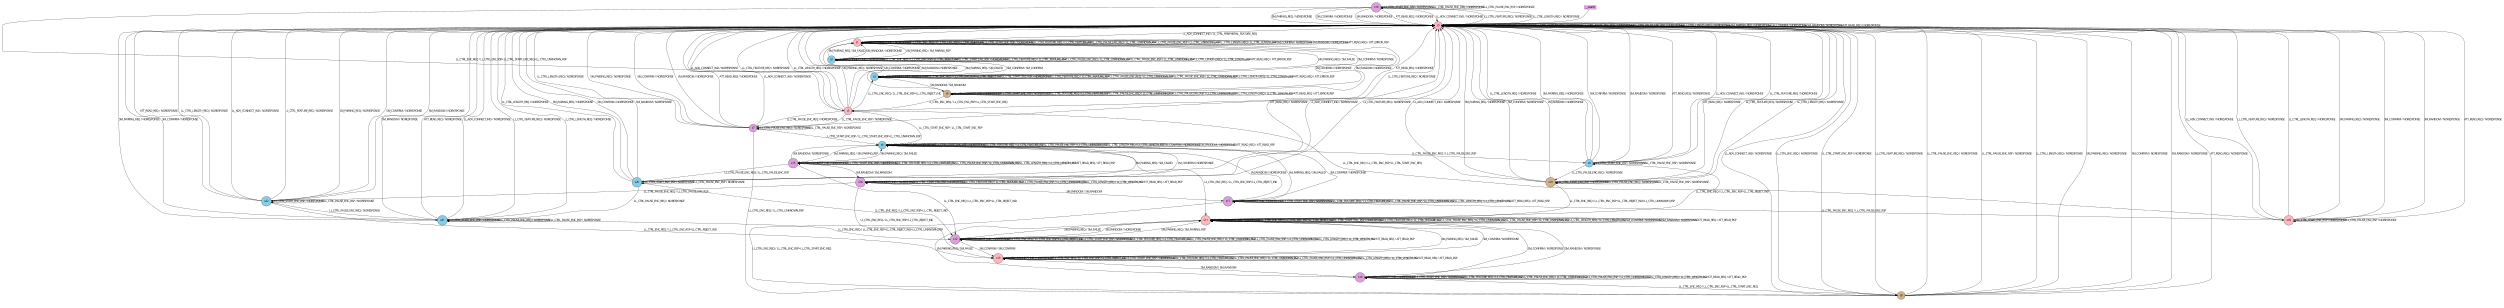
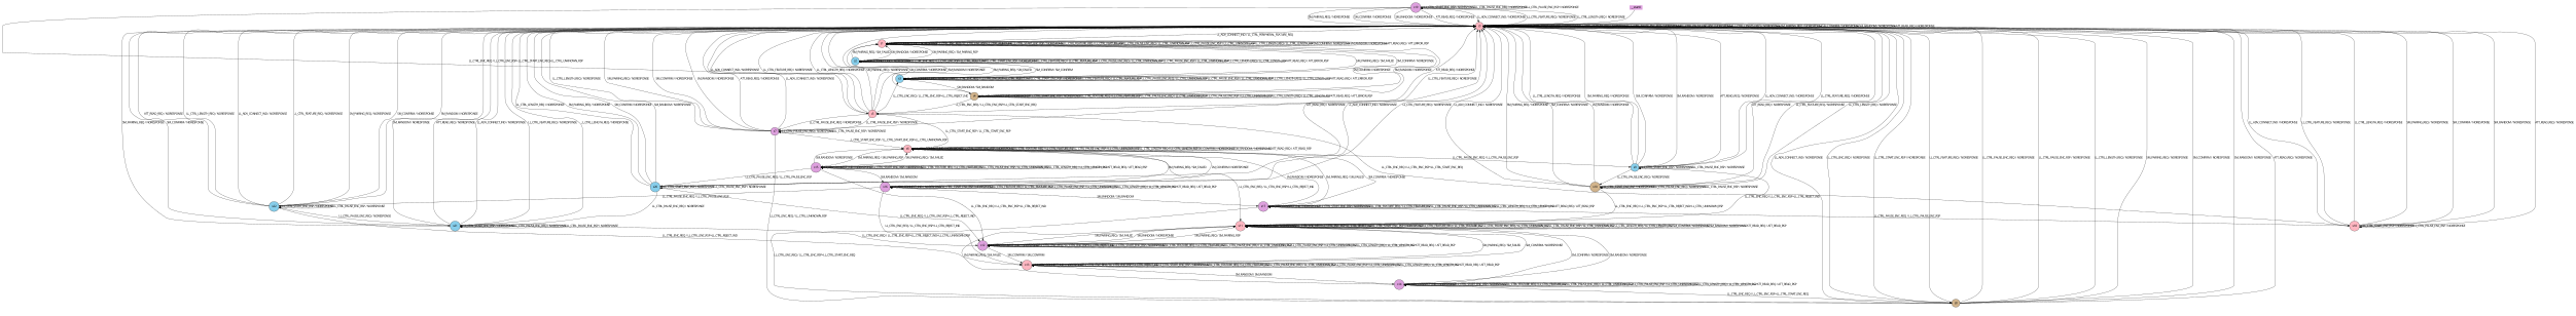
  digraph {
    fontname="Open Sans"
    node [fillcolor=plum fontname="Open Sans" shape=circle style=filled]
    edge [fontname="Open Sans"]
    n1 [fillcolor=lightpink label=s0]
    n2 [fillcolor=lightpink label=s1]
    n3 [fillcolor=skyblue label=s2]
    n4 [fillcolor=skyblue label=s3]
    n5 [fillcolor=tan label=s4]
    n6 [fillcolor=lightpink label=s5]
-   n7 [fillcolor=skyblue label=s6]
+   n7 [fillcolor=lightpink label=s6]
    n8 [label=s7]
    n9 [fillcolor=skyblue label=s9]
    n10 [fillcolor=lightpink label=s11]
    n11 [label=s15]
    n12 [fillcolor=tan label=s8]
    n13 [fillcolor=tan label=s10]
    n14 [label=s12]
    n15 [label=s16]
    n16 [fillcolor=skyblue label=s20]
    n17 [fillcolor=lightpink label=s13]
    n18 [label=s14]
    n19 [label=s17]
    n20 [fillcolor=skyblue label=s22]
    n21 [fillcolor=skyblue label=s21]
    n22 [fillcolor=lightpink label=s18]
    n23 [label=s19]
    __start0 [height=0 shape=none width=0]
    n1 -> n1 [label="LL_CTRL_ENC_REQ / NORESPONSE"]
    n1 -> n1 [label="LL_CTRL_START_ENC_RSP / NORESPONSE"]
    n1 -> n1 [label="LL_CTRL_FEATURE_REQ / NORESPONSE"]
    n1 -> n1 [label="LL_CTRL_PAUSE_ENC_REQ / NORESPONSE"]
    n1 -> n1 [label="LL_CTRL_PAUSE_ENC_RSP / NORESPONSE"]
    n1 -> n1 [label="LL_CTRL_LENGTH_REQ / NORESPONSE"]
    n1 -> n1 [label="SM_PAIRING_REQ / NORESPONSE"]
    n1 -> n1 [label="SM_CONFIRM / NORESPONSE"]
    n1 -> n1 [label="SM_RANDOM / NORESPONSE"]
    n1 -> n1 [label="ATT_READ_REQ / NORESPONSE"]
    n1 -> n2 [label="LL_ADV_CONNECT_IND / LL_CTRL_PERIPHERAL_FEATURE_REQ"]
    n2 -> n2 [label="LL_ADV_CONNECT_IND / NORESPONSE"]
    n2 -> n2 [label="LL_CTRL_ENC_REQ / LL_CTRL_ENC_RSP+LL_CTRL_REJECT_IND"]
    n2 -> n2 [label="LL_CTRL_START_ENC_RSP / NORESPONSE"]
    n2 -> n2 [label="LL_CTRL_FEATURE_REQ / LL_CTRL_FEATURE_RSP"]
    n2 -> n2 [label="LL_CTRL_PAUSE_ENC_REQ / LL_CTRL_UNKNOWN_RSP"]
    n2 -> n2 [label="LL_CTRL_PAUSE_ENC_RSP / LL_CTRL_UNKNOWN_RSP"]
    n2 -> n2 [label="LL_CTRL_LENGTH_REQ / LL_CTRL_LENGTH_RSP"]
    n2 -> n2 [label="SM_CONFIRM / NORESPONSE"]
    n2 -> n2 [label="SM_RANDOM / NORESPONSE"]
    n2 -> n2 [label="ATT_READ_REQ / ATT_ERROR_RSP"]
    n2 -> n3 [label="SM_PAIRING_REQ / SM_PAIRING_RSP"]
    n3 -> n2 [label="SM_PAIRING_REQ / SM_FAILED"]
    n3 -> n2 [label="SM_RANDOM / NORESPONSE"]
    n3 -> n3 [label="LL_ADV_CONNECT_IND / NORESPONSE"]
    n3 -> n3 [label="LL_CTRL_ENC_REQ / LL_CTRL_ENC_RSP+LL_CTRL_REJECT_IND"]
    n3 -> n3 [label="LL_CTRL_START_ENC_RSP / NORESPONSE"]
    n3 -> n3 [label="LL_CTRL_FEATURE_REQ / LL_CTRL_FEATURE_RSP"]
    n3 -> n3 [label="LL_CTRL_PAUSE_ENC_REQ / LL_CTRL_UNKNOWN_RSP"]
    n3 -> n3 [label="LL_CTRL_PAUSE_ENC_RSP / LL_CTRL_UNKNOWN_RSP"]
    n3 -> n3 [label="LL_CTRL_LENGTH_REQ / LL_CTRL_LENGTH_RSP"]
    n3 -> n3 [label="ATT_READ_REQ / ATT_ERROR_RSP"]
    n3 -> n4 [label="SM_CONFIRM / SM_CONFIRM"]
    n4 -> n2 [label="SM_PAIRING_REQ / SM_FAILED"]
    n4 -> n2 [label="SM_CONFIRM / NORESPONSE"]
    n4 -> n4 [label="LL_ADV_CONNECT_IND / NORESPONSE"]
    n4 -> n4 [label="LL_CTRL_ENC_REQ / LL_CTRL_ENC_RSP+LL_CTRL_REJECT_IND"]
    n4 -> n4 [label="LL_CTRL_START_ENC_RSP / NORESPONSE"]
    n4 -> n4 [label="LL_CTRL_FEATURE_REQ / LL_CTRL_FEATURE_RSP"]
    n4 -> n4 [label="LL_CTRL_PAUSE_ENC_REQ / LL_CTRL_UNKNOWN_RSP"]
    n4 -> n4 [label="LL_CTRL_PAUSE_ENC_RSP / LL_CTRL_UNKNOWN_RSP"]
    n4 -> n4 [label="LL_CTRL_LENGTH_REQ / LL_CTRL_LENGTH_RSP"]
    n4 -> n4 [label="ATT_READ_REQ / ATT_ERROR_RSP"]
    n4 -> n5 [label="SM_RANDOM / SM_RANDOM"]
    n5 -> n2 [label="SM_PAIRING_REQ / SM_FAILED"]
    n5 -> n2 [label="SM_CONFIRM / NORESPONSE"]
    n5 -> n2 [label="SM_RANDOM / NORESPONSE"]
    n5 -> n5 [label="LL_ADV_CONNECT_IND / NORESPONSE"]
    n5 -> n5 [label="LL_CTRL_START_ENC_RSP / NORESPONSE"]
    n5 -> n5 [label="LL_CTRL_FEATURE_REQ / LL_CTRL_FEATURE_RSP"]
    n5 -> n5 [label="LL_CTRL_PAUSE_ENC_REQ / LL_CTRL_UNKNOWN_RSP"]
    n5 -> n5 [label="LL_CTRL_PAUSE_ENC_RSP / LL_CTRL_UNKNOWN_RSP"]
    n5 -> n5 [label="LL_CTRL_LENGTH_REQ / LL_CTRL_LENGTH_RSP"]
    n5 -> n5 [label="ATT_READ_REQ / ATT_ERROR_RSP"]
    n5 -> n6 [label="LL_CTRL_ENC_REQ / LL_CTRL_ENC_RSP+LL_CTRL_START_ENC_REQ"]
    n6 -> n1 [label="LL_ADV_CONNECT_IND / NORESPONSE"]
    n6 -> n1 [label="LL_CTRL_FEATURE_REQ / NORESPONSE"]
    n6 -> n1 [label="LL_CTRL_LENGTH_REQ / NORESPONSE"]
    n6 -> n1 [label="SM_PAIRING_REQ / NORESPONSE"]
    n6 -> n1 [label="SM_CONFIRM / NORESPONSE"]
    n6 -> n1 [label="SM_RANDOM / NORESPONSE"]
    n6 -> n1 [label="ATT_READ_REQ / NORESPONSE"]
    n6 -> n4 [label="LL_CTRL_ENC_REQ / LL_CTRL_ENC_RSP+LL_CTRL_REJECT_IND"]
    n6 -> n7 [label="LL_CTRL_START_ENC_RSP / LL_CTRL_START_ENC_RSP"]
    n6 -> n8 [label="LL_CTRL_PAUSE_ENC_REQ / NORESPONSE"]
    n6 -> n8 [label="LL_CTRL_PAUSE_ENC_RSP / NORESPONSE"]
    n7 -> n7 [label="LL_ADV_CONNECT_IND / NORESPONSE"]
    n7 -> n7 [label="LL_CTRL_START_ENC_RSP / NORESPONSE"]
    n7 -> n7 [label="LL_CTRL_FEATURE_REQ / LL_CTRL_FEATURE_RSP"]
    n7 -> n7 [label="LL_CTRL_PAUSE_ENC_RSP / LL_CTRL_UNKNOWN_RSP"]
    n7 -> n7 [label="LL_CTRL_LENGTH_REQ / LL_CTRL_LENGTH_RSP"]
    n7 -> n7 [label="SM_CONFIRM / NORESPONSE"]
    n7 -> n7 [label="SM_RANDOM / NORESPONSE"]
    n7 -> n7 [label="ATT_READ_REQ / ATT_READ_RSP"]
    n7 -> n9 [label="LL_CTRL_PAUSE_ENC_REQ / LL_CTRL_PAUSE_ENC_RSP"]
    n7 -> n10 [label="LL_CTRL_ENC_REQ / LL_CTRL_ENC_RSP+LL_CTRL_REJECT_IND"]
    n7 -> n11 [label="SM_PAIRING_REQ / SM_PAIRING_RSP"]
    n8 -> n1 [label="LL_ADV_CONNECT_IND / NORESPONSE"]
    n8 -> n1 [label="LL_CTRL_FEATURE_REQ / NORESPONSE"]
    n8 -> n1 [label="LL_CTRL_LENGTH_REQ / NORESPONSE"]
    n8 -> n1 [label="SM_PAIRING_REQ / NORESPONSE"]
    n8 -> n1 [label="SM_CONFIRM / NORESPONSE"]
    n8 -> n1 [label="SM_RANDOM / NORESPONSE"]
    n8 -> n1 [label="ATT_READ_REQ / NORESPONSE"]
    n8 -> n7 [label="LL_CTRL_START_ENC_RSP / LL_CTRL_START_ENC_RSP+LL_CTRL_UNKNOWN_RSP"]
    n8 -> n8 [label="LL_CTRL_PAUSE_ENC_REQ / NORESPONSE"]
    n8 -> n8 [label="LL_CTRL_PAUSE_ENC_RSP / NORESPONSE"]
    n8 -> n12 [label="LL_CTRL_ENC_REQ / LL_CTRL_UNKNOWN_RSP"]
    n9 -> n1 [label="LL_ADV_CONNECT_IND / NORESPONSE"]
    n9 -> n1 [label="LL_CTRL_FEATURE_REQ / NORESPONSE"]
    n9 -> n1 [label="LL_CTRL_LENGTH_REQ / NORESPONSE"]
    n9 -> n1 [label="SM_PAIRING_REQ / NORESPONSE"]
    n9 -> n1 [label="SM_CONFIRM / NORESPONSE"]
    n9 -> n1 [label="SM_RANDOM / NORESPONSE"]
    n9 -> n1 [label="ATT_READ_REQ / NORESPONSE"]
    n9 -> n9 [label="LL_CTRL_START_ENC_RSP / NORESPONSE"]
    n9 -> n9 [label="LL_CTRL_PAUSE_ENC_RSP / NORESPONSE"]
    n9 -> n10 [label="LL_CTRL_ENC_REQ / LL_CTRL_ENC_RSP+LL_CTRL_REJECT_IND"]
    n9 -> n13 [label="LL_CTRL_PAUSE_ENC_REQ / NORESPONSE"]
    n10 -> n10 [label="LL_ADV_CONNECT_IND / NORESPONSE"]
    n10 -> n10 [label="LL_CTRL_ENC_REQ / LL_CTRL_ENC_RSP+LL_CTRL_REJECT_IND"]
    n10 -> n10 [label="LL_CTRL_START_ENC_RSP / NORESPONSE"]
    n10 -> n10 [label="LL_CTRL_FEATURE_REQ / LL_CTRL_FEATURE_RSP"]
    n10 -> n10 [label="LL_CTRL_PAUSE_ENC_REQ / LL_CTRL_UNKNOWN_RSP"]
    n10 -> n10 [label="LL_CTRL_PAUSE_ENC_RSP / LL_CTRL_UNKNOWN_RSP"]
    n10 -> n10 [label="LL_CTRL_LENGTH_REQ / LL_CTRL_LENGTH_RSP"]
    n10 -> n10 [label="SM_CONFIRM / NORESPONSE"]
    n10 -> n10 [label="SM_RANDOM / NORESPONSE"]
    n10 -> n10 [label="ATT_READ_REQ / ATT_READ_RSP"]
    n10 -> n14 [label="SM_PAIRING_REQ / SM_PAIRING_RSP"]
    n11 -> n7 [label="SM_PAIRING_REQ / SM_FAILED"]
    n11 -> n7 [label="SM_RANDOM / NORESPONSE"]
    n11 -> n11 [label="LL_ADV_CONNECT_IND / NORESPONSE"]
    n11 -> n11 [label="LL_CTRL_START_ENC_RSP / NORESPONSE"]
    n11 -> n11 [label="LL_CTRL_FEATURE_REQ / LL_CTRL_FEATURE_RSP"]
    n11 -> n11 [label="LL_CTRL_PAUSE_ENC_RSP / LL_CTRL_UNKNOWN_RSP"]
    n11 -> n11 [label="LL_CTRL_LENGTH_REQ / LL_CTRL_LENGTH_RSP"]
    n11 -> n11 [label="ATT_READ_REQ / ATT_READ_RSP"]
    n11 -> n14 [label="LL_CTRL_ENC_REQ / LL_CTRL_ENC_RSP+LL_CTRL_REJECT_IND"]
    n11 -> n15 [label="SM_RANDOM / SM_RANDOM"]
    n11 -> n16 [label="LL_CTRL_PAUSE_ENC_REQ / LL_CTRL_PAUSE_ENC_RSP"]
    n12 -> n1 [label="LL_ADV_CONNECT_IND / NORESPONSE"]
    n12 -> n1 [label="LL_CTRL_ENC_REQ / NORESPONSE"]
    n12 -> n1 [label="LL_CTRL_START_ENC_RSP / NORESPONSE"]
    n12 -> n1 [label="LL_CTRL_FEATURE_REQ / NORESPONSE"]
    n12 -> n1 [label="LL_CTRL_PAUSE_ENC_REQ / NORESPONSE"]
    n12 -> n1 [label="LL_CTRL_PAUSE_ENC_RSP / NORESPONSE"]
    n12 -> n1 [label="LL_CTRL_LENGTH_REQ / NORESPONSE"]
    n12 -> n1 [label="SM_PAIRING_REQ / NORESPONSE"]
    n12 -> n1 [label="SM_CONFIRM / NORESPONSE"]
    n12 -> n1 [label="SM_RANDOM / NORESPONSE"]
    n12 -> n1 [label="ATT_READ_REQ / NORESPONSE"]
    n13 -> n1 [label="LL_ADV_CONNECT_IND / NORESPONSE"]
    n13 -> n1 [label="LL_CTRL_FEATURE_REQ / NORESPONSE"]
    n13 -> n1 [label="LL_CTRL_LENGTH_REQ / NORESPONSE"]
    n13 -> n1 [label="SM_PAIRING_REQ / NORESPONSE"]
    n13 -> n1 [label="SM_CONFIRM / NORESPONSE"]
    n13 -> n1 [label="SM_RANDOM / NORESPONSE"]
    n13 -> n1 [label="ATT_READ_REQ / NORESPONSE"]
    n13 -> n10 [label="LL_CTRL_ENC_REQ / LL_CTRL_ENC_RSP+LL_CTRL_REJECT_IND+LL_CTRL_UNKNOWN_RSP"]
    n13 -> n13 [label="LL_CTRL_START_ENC_RSP / NORESPONSE"]
    n13 -> n13 [label="LL_CTRL_PAUSE_ENC_REQ / NORESPONSE"]
    n13 -> n13 [label="LL_CTRL_PAUSE_ENC_RSP / NORESPONSE"]
    n14 -> n10 [label="SM_PAIRING_REQ / SM_FAILED"]
    n14 -> n10 [label="SM_RANDOM / NORESPONSE"]
    n14 -> n14 [label="LL_ADV_CONNECT_IND / NORESPONSE"]
    n14 -> n14 [label="LL_CTRL_ENC_REQ / LL_CTRL_ENC_RSP+LL_CTRL_REJECT_IND"]
    n14 -> n14 [label="LL_CTRL_START_ENC_RSP / NORESPONSE"]
    n14 -> n14 [label="LL_CTRL_FEATURE_REQ / LL_CTRL_FEATURE_RSP"]
    n14 -> n14 [label="LL_CTRL_PAUSE_ENC_REQ / LL_CTRL_UNKNOWN_RSP"]
    n14 -> n14 [label="LL_CTRL_PAUSE_ENC_RSP / LL_CTRL_UNKNOWN_RSP"]
    n14 -> n14 [label="LL_CTRL_LENGTH_REQ / LL_CTRL_LENGTH_RSP"]
    n14 -> n14 [label="ATT_READ_REQ / ATT_READ_RSP"]
    n14 -> n17 [label="SM_CONFIRM / SM_CONFIRM"]
    n15 -> n7 [label="SM_PAIRING_REQ / SM_FAILED"]
    n15 -> n7 [label="SM_CONFIRM / NORESPONSE"]
    n15 -> n15 [label="LL_ADV_CONNECT_IND / NORESPONSE"]
    n15 -> n15 [label="LL_CTRL_START_ENC_RSP / NORESPONSE"]
    n15 -> n15 [label="LL_CTRL_FEATURE_REQ / LL_CTRL_FEATURE_RSP"]
    n15 -> n15 [label="LL_CTRL_PAUSE_ENC_RSP / LL_CTRL_UNKNOWN_RSP"]
    n15 -> n15 [label="LL_CTRL_LENGTH_REQ / LL_CTRL_LENGTH_RSP"]
    n15 -> n15 [label="ATT_READ_REQ / ATT_READ_RSP"]
    n15 -> n17 [label="LL_CTRL_ENC_REQ / LL_CTRL_ENC_RSP+LL_CTRL_REJECT_IND"]
    n15 -> n19 [label="SM_RANDOM / SM_RANDOM"]
    n15 -> n20 [label="LL_CTRL_PAUSE_ENC_REQ / LL_CTRL_PAUSE_ENC_RSP"]
    n16 -> n1 [label="LL_ADV_CONNECT_IND / NORESPONSE"]
    n16 -> n1 [label="LL_CTRL_FEATURE_REQ / NORESPONSE"]
    n16 -> n1 [label="LL_CTRL_LENGTH_REQ / NORESPONSE"]
    n16 -> n1 [label="SM_PAIRING_REQ / NORESPONSE"]
    n16 -> n1 [label="SM_CONFIRM / NORESPONSE"]
    n16 -> n1 [label="SM_RANDOM / NORESPONSE"]
    n16 -> n1 [label="ATT_READ_REQ / NORESPONSE"]
    n16 -> n14 [label="LL_CTRL_ENC_REQ / LL_CTRL_ENC_RSP+LL_CTRL_REJECT_IND"]
    n16 -> n16 [label="LL_CTRL_START_ENC_RSP / NORESPONSE"]
    n16 -> n16 [label="LL_CTRL_PAUSE_ENC_RSP / NORESPONSE"]
    n16 -> n21 [label="LL_CTRL_PAUSE_ENC_REQ / NORESPONSE"]
    n17 -> n10 [label="SM_PAIRING_REQ / SM_FAILED"]
    n17 -> n10 [label="SM_CONFIRM / NORESPONSE"]
    n17 -> n17 [label="LL_ADV_CONNECT_IND / NORESPONSE"]
    n17 -> n17 [label="LL_CTRL_ENC_REQ / LL_CTRL_ENC_RSP+LL_CTRL_REJECT_IND"]
    n17 -> n17 [label="LL_CTRL_START_ENC_RSP / NORESPONSE"]
    n17 -> n17 [label="LL_CTRL_FEATURE_REQ / LL_CTRL_FEATURE_RSP"]
    n17 -> n17 [label="LL_CTRL_PAUSE_ENC_REQ / LL_CTRL_UNKNOWN_RSP"]
    n17 -> n17 [label="LL_CTRL_PAUSE_ENC_RSP / LL_CTRL_UNKNOWN_RSP"]
    n17 -> n17 [label="LL_CTRL_LENGTH_REQ / LL_CTRL_LENGTH_RSP"]
    n17 -> n17 [label="ATT_READ_REQ / ATT_READ_RSP"]
    n17 -> n18 [label="SM_RANDOM / SM_RANDOM"]
    n18 -> n10 [label="SM_PAIRING_REQ / SM_FAILED"]
    n18 -> n10 [label="SM_CONFIRM / NORESPONSE"]
    n18 -> n10 [label="SM_RANDOM / NORESPONSE"]
    n18 -> n12 [label="LL_CTRL_ENC_REQ / LL_CTRL_ENC_RSP+LL_CTRL_START_ENC_REQ"]
    n18 -> n18 [label="LL_ADV_CONNECT_IND / NORESPONSE"]
    n18 -> n18 [label="LL_CTRL_START_ENC_RSP / NORESPONSE"]
    n18 -> n18 [label="LL_CTRL_FEATURE_REQ / LL_CTRL_FEATURE_RSP"]
    n18 -> n18 [label="LL_CTRL_PAUSE_ENC_REQ / LL_CTRL_UNKNOWN_RSP"]
    n18 -> n18 [label="LL_CTRL_PAUSE_ENC_RSP / LL_CTRL_UNKNOWN_RSP"]
    n18 -> n18 [label="LL_CTRL_LENGTH_REQ / LL_CTRL_LENGTH_RSP"]
    n18 -> n18 [label="ATT_READ_REQ / ATT_READ_RSP"]
    n19 -> n7 [label="SM_PAIRING_REQ / SM_FAILED"]
    n19 -> n7 [label="SM_CONFIRM / NORESPONSE"]
    n19 -> n7 [label="SM_RANDOM / NORESPONSE"]
    n19 -> n12 [label="LL_CTRL_ENC_REQ / LL_CTRL_ENC_RSP+LL_CTRL_START_ENC_REQ"]
    n19 -> n19 [label="LL_ADV_CONNECT_IND / NORESPONSE"]
    n19 -> n19 [label="LL_CTRL_START_ENC_RSP / NORESPONSE"]
    n19 -> n19 [label="LL_CTRL_FEATURE_REQ / LL_CTRL_FEATURE_RSP"]
    n19 -> n19 [label="LL_CTRL_PAUSE_ENC_RSP / LL_CTRL_UNKNOWN_RSP"]
    n19 -> n19 [label="LL_CTRL_LENGTH_REQ / LL_CTRL_LENGTH_RSP"]
    n19 -> n19 [label="ATT_READ_REQ / ATT_READ_RSP"]
    n19 -> n22 [label="LL_CTRL_PAUSE_ENC_REQ / LL_CTRL_PAUSE_ENC_RSP"]
    n20 -> n1 [label="LL_ADV_CONNECT_IND / NORESPONSE"]
    n20 -> n1 [label="LL_CTRL_FEATURE_REQ / NORESPONSE"]
    n20 -> n1 [label="LL_CTRL_LENGTH_REQ / NORESPONSE"]
    n20 -> n1 [label="SM_PAIRING_REQ / NORESPONSE"]
    n20 -> n1 [label="SM_CONFIRM / NORESPONSE"]
    n20 -> n1 [label="SM_RANDOM / NORESPONSE"]
    n20 -> n1 [label="ATT_READ_REQ / NORESPONSE"]
    n20 -> n17 [label="LL_CTRL_ENC_REQ / LL_CTRL_ENC_RSP+LL_CTRL_REJECT_IND"]
    n20 -> n20 [label="LL_CTRL_START_ENC_RSP / NORESPONSE"]
    n20 -> n20 [label="LL_CTRL_PAUSE_ENC_RSP / NORESPONSE"]
    n20 -> n21 [label="LL_CTRL_PAUSE_ENC_REQ / NORESPONSE"]
    n21 -> n1 [label="LL_ADV_CONNECT_IND / NORESPONSE"]
    n21 -> n1 [label="LL_CTRL_FEATURE_REQ / NORESPONSE"]
    n21 -> n1 [label="LL_CTRL_LENGTH_REQ / NORESPONSE"]
    n21 -> n1 [label="SM_PAIRING_REQ / NORESPONSE"]
    n21 -> n1 [label="SM_CONFIRM / NORESPONSE"]
    n21 -> n1 [label="SM_RANDOM / NORESPONSE"]
    n21 -> n1 [label="ATT_READ_REQ / NORESPONSE"]
    n21 -> n14 [label="LL_CTRL_ENC_REQ / LL_CTRL_ENC_RSP+LL_CTRL_REJECT_IND+LL_CTRL_UNKNOWN_RSP"]
    n21 -> n21 [label="LL_CTRL_START_ENC_RSP / NORESPONSE"]
    n21 -> n21 [label="LL_CTRL_PAUSE_ENC_REQ / NORESPONSE"]
    n21 -> n21 [label="LL_CTRL_PAUSE_ENC_RSP / NORESPONSE"]
    n22 -> n1 [label="LL_ADV_CONNECT_IND / NORESPONSE"]
    n22 -> n1 [label="LL_CTRL_FEATURE_REQ / NORESPONSE"]
    n22 -> n1 [label="LL_CTRL_LENGTH_REQ / NORESPONSE"]
    n22 -> n1 [label="SM_PAIRING_REQ / NORESPONSE"]
    n22 -> n1 [label="SM_CONFIRM / NORESPONSE"]
    n22 -> n1 [label="SM_RANDOM / NORESPONSE"]
    n22 -> n1 [label="ATT_READ_REQ / NORESPONSE"]
    n22 -> n6 [label="LL_CTRL_ENC_REQ / LL_CTRL_ENC_RSP+LL_CTRL_START_ENC_REQ"]
    n22 -> n22 [label="LL_CTRL_START_ENC_RSP / NORESPONSE"]
    n22 -> n22 [label="LL_CTRL_PAUSE_ENC_RSP / NORESPONSE"]
    n23 -> n1 [label="LL_ADV_CONNECT_IND / NORESPONSE"]
    n23 -> n1 [label="LL_CTRL_FEATURE_REQ / NORESPONSE"]
    n23 -> n1 [label="LL_CTRL_LENGTH_REQ / NORESPONSE"]
    n23 -> n1 [label="SM_PAIRING_REQ / NORESPONSE"]
    n23 -> n1 [label="SM_CONFIRM / NORESPONSE"]
    n23 -> n1 [label="SM_RANDOM / NORESPONSE"]
    n23 -> n1 [label="ATT_READ_REQ / NORESPONSE"]
    n23 -> n6 [label="LL_CTRL_ENC_REQ / LL_CTRL_ENC_RSP+LL_CTRL_START_ENC_REQ+LL_CTRL_UNKNOWN_RSP"]
    n23 -> n23 [label="LL_CTRL_START_ENC_RSP / NORESPONSE"]
    n23 -> n23 [label="LL_CTRL_PAUSE_ENC_REQ / NORESPONSE"]
    n23 -> n23 [label="LL_CTRL_PAUSE_ENC_RSP / NORESPONSE"]
    __start0 -> n1
  }
